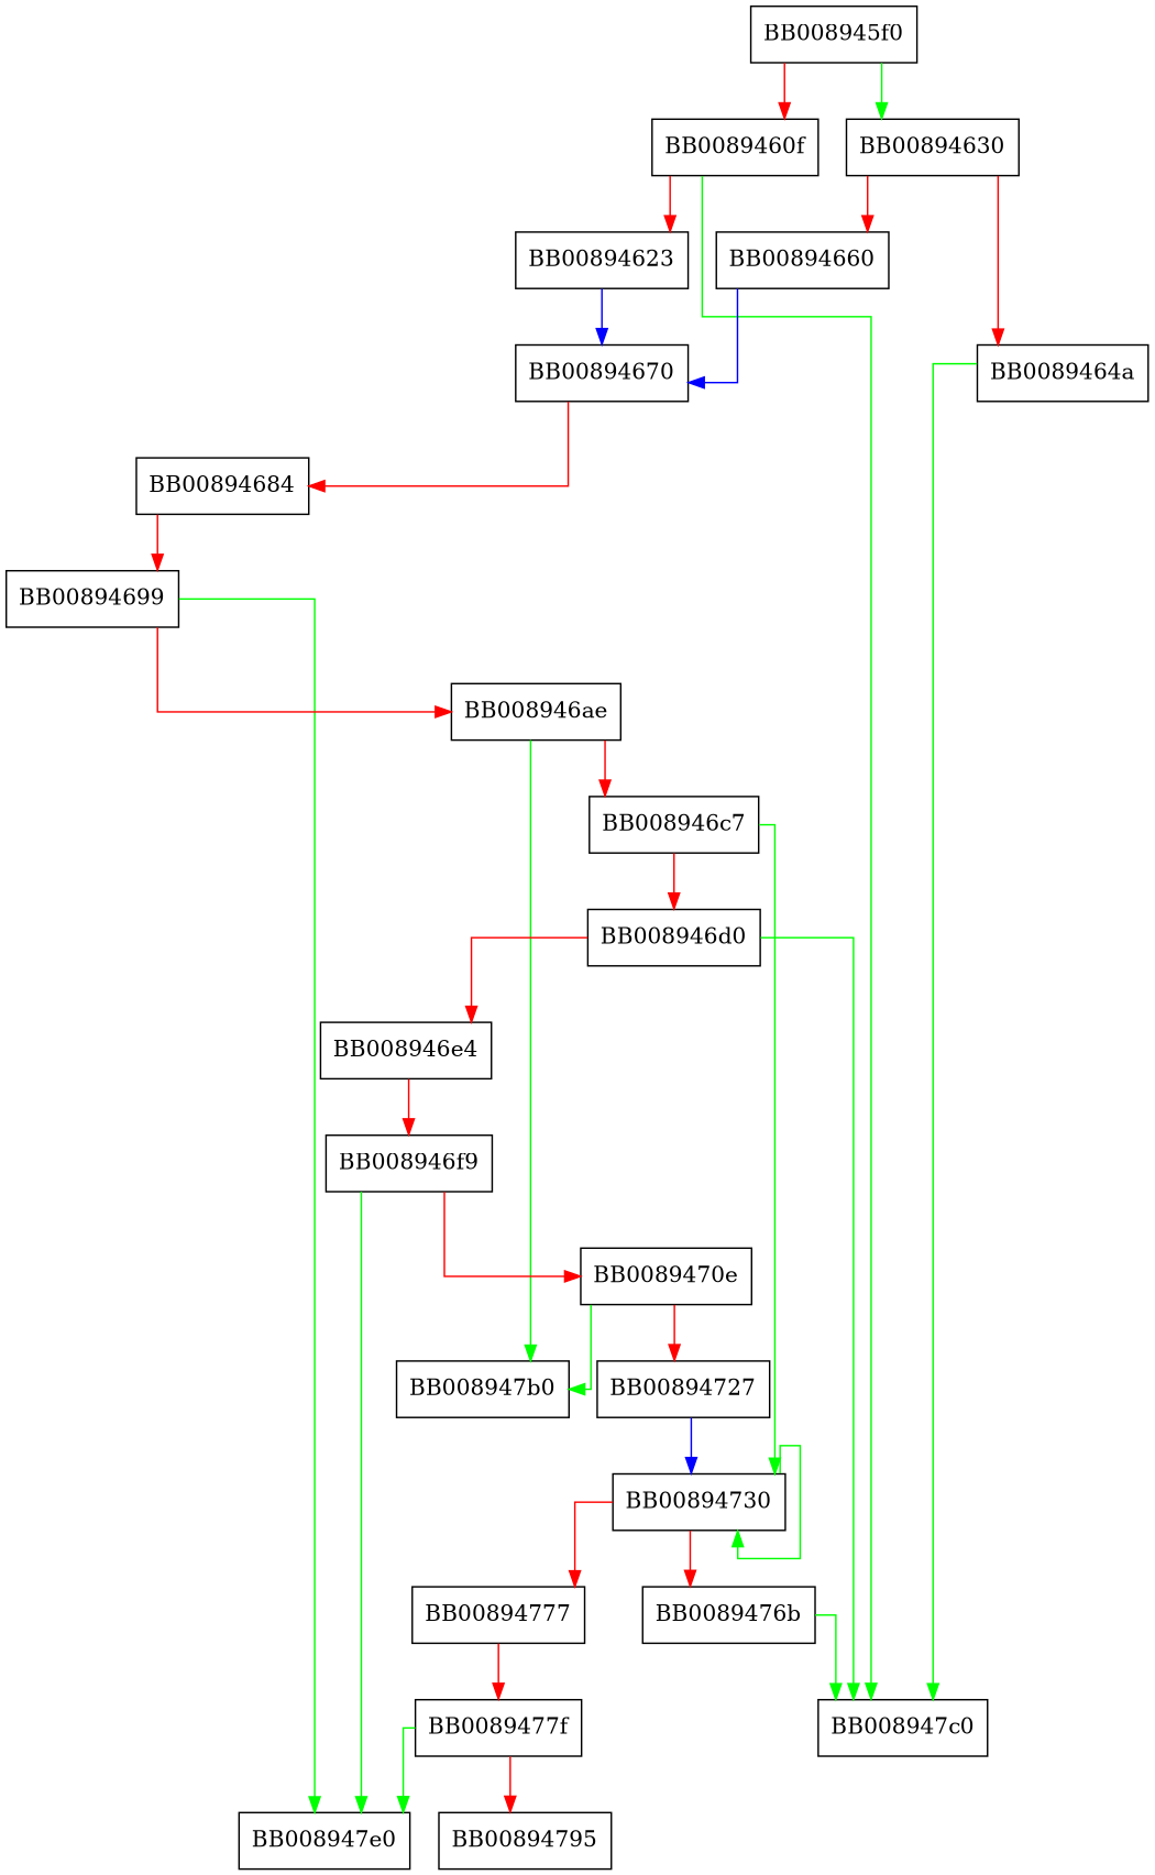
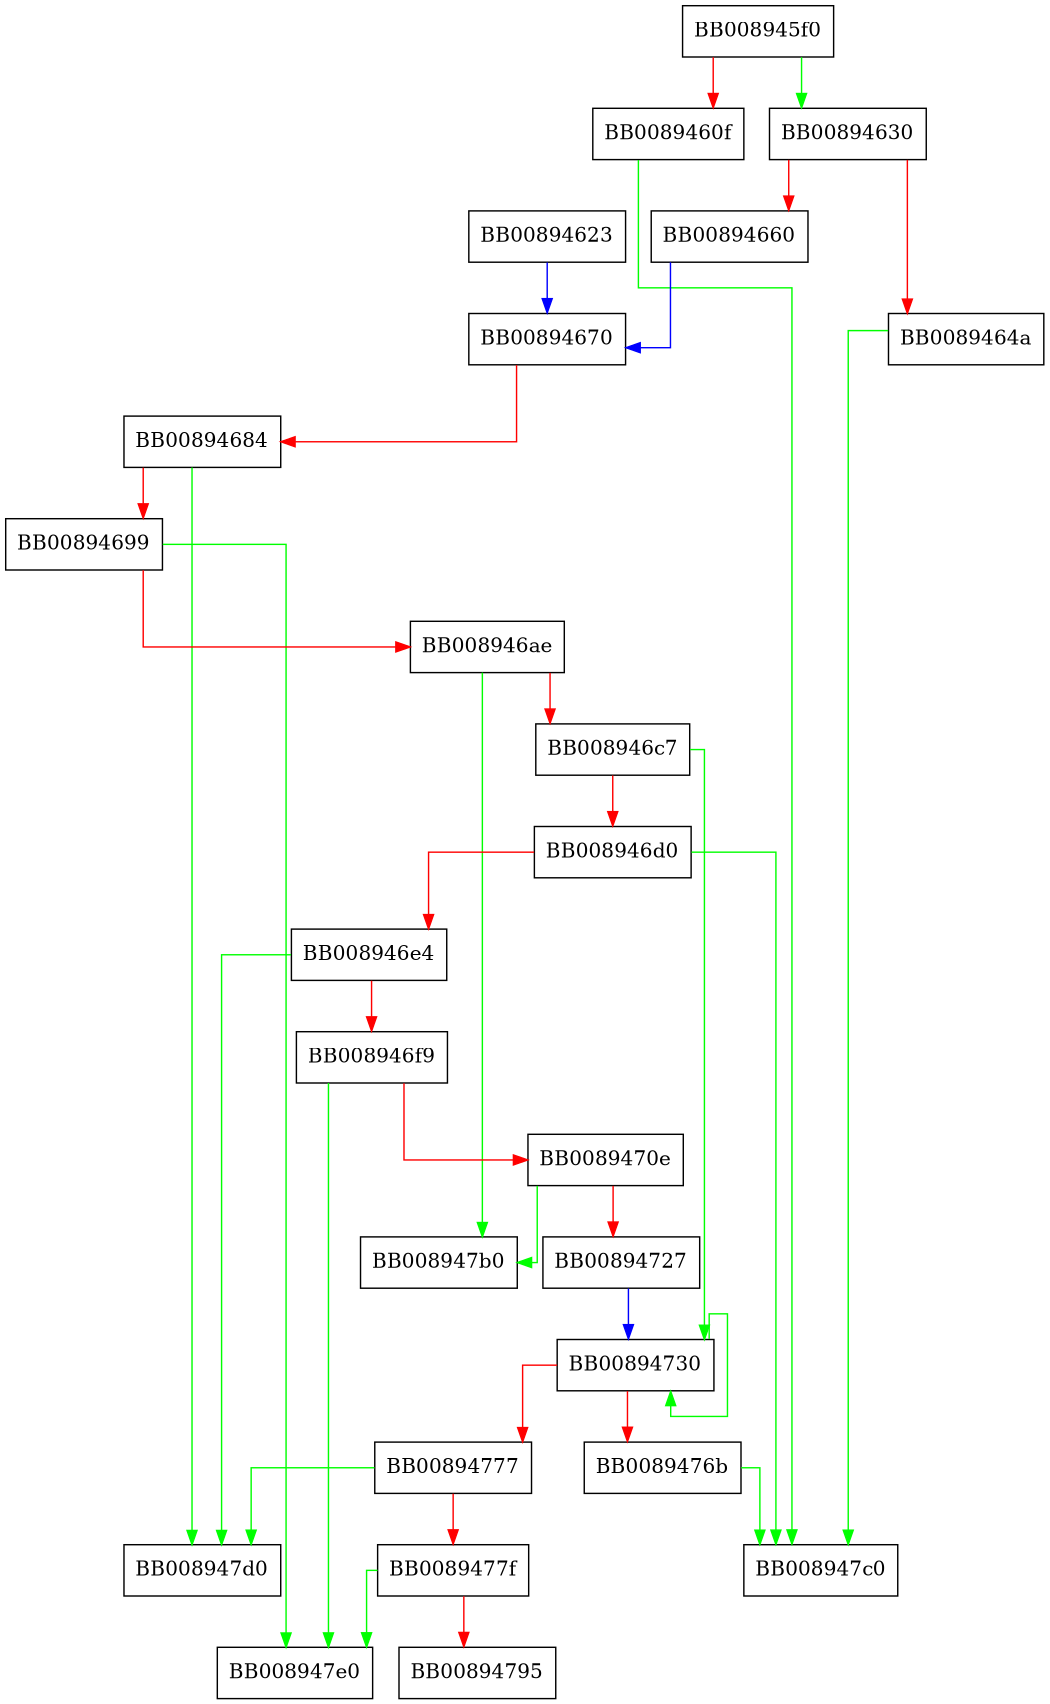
  digraph {
    splines=ortho
    node [shape=box]
    edge [color=red]
    BB008945f0
    BB00894630
    BB0089460f
    BB00894660
    BB0089464a
    BB008947c0
    BB00894623
    BB00894670
    BB00894684
+   BB008947d0
    BB00894699
    BB008947e0
    BB008946ae
    BB008947b0
    BB008946c7
    BB00894730
    BB008946d0
    BB0089476b
    BB00894777
    BB008946e4
    BB008946f9
    BB0089470e
    BB00894727
    BB0089477f
    BB00894795
    BB008945f0 -> BB00894630 [color=green]
    BB008945f0 -> BB0089460f
    BB00894630 -> BB00894660
    BB00894630 -> BB0089464a
    BB0089460f -> BB008947c0 [color=green]
-   BB0089460f -> BB00894623
    BB00894660 -> BB00894670 [color=blue]
    BB0089464a -> BB008947c0 [color=green]
    BB00894623 -> BB00894670 [color=blue]
    BB00894670 -> BB00894684
+   BB00894684 -> BB008947d0 [color=green]
    BB00894684 -> BB00894699
    BB00894699 -> BB008947e0 [color=green]
    BB00894699 -> BB008946ae
    BB008946ae -> BB008947b0 [color=green]
    BB008946ae -> BB008946c7
    BB008946c7 -> BB00894730 [color=green]
    BB008946c7 -> BB008946d0
    BB00894730 -> BB00894730 [color=green]
    BB00894730 -> BB0089476b
    BB00894730 -> BB00894777
    BB008946d0 -> BB008947c0 [color=green]
    BB008946d0 -> BB008946e4
    BB0089476b -> BB008947c0 [color=green]
+   BB00894777 -> BB008947d0 [color=green]
    BB00894777 -> BB0089477f
+   BB008946e4 -> BB008947d0 [color=green]
    BB008946e4 -> BB008946f9
    BB008946f9 -> BB008947e0 [color=green]
    BB008946f9 -> BB0089470e
    BB0089470e -> BB008947b0 [color=green]
    BB0089470e -> BB00894727
    BB00894727 -> BB00894730 [color=blue]
    BB0089477f -> BB008947e0 [color=green]
    BB0089477f -> BB00894795
  }
